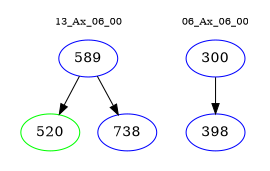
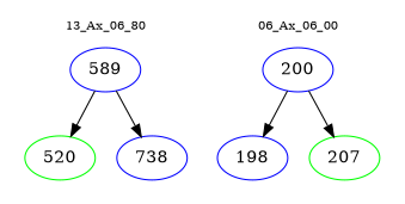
  digraph {
    fontname="DejaVu Serif"
    node [color=blue fontname="DejaVu Serif"]
    edge [color=black fontname="DejaVu Serif"]
    n1 [label=589]
    n2 [color=green label=520]
    n3 [label=738]
-   n4 [label=300]
-   n5 [label=398]
+   n4 [label=200]
+   n5 [label=198]
+   n6 [color=green label=207]
    subgraph cluster_1 {
      color=white
      fontsize=10
-     label="13_Ax_06_00"
+     label="13_Ax_06_80"
      n1
      n2
      n3
    }
    subgraph cluster_2 {
      color=white
      fontsize=10
      label="06_Ax_06_00"
      n4
      n5
+     n6
    }
    n1 -> n2
    n1 -> n3
    n4 -> n5
+   n4 -> n6
  }
